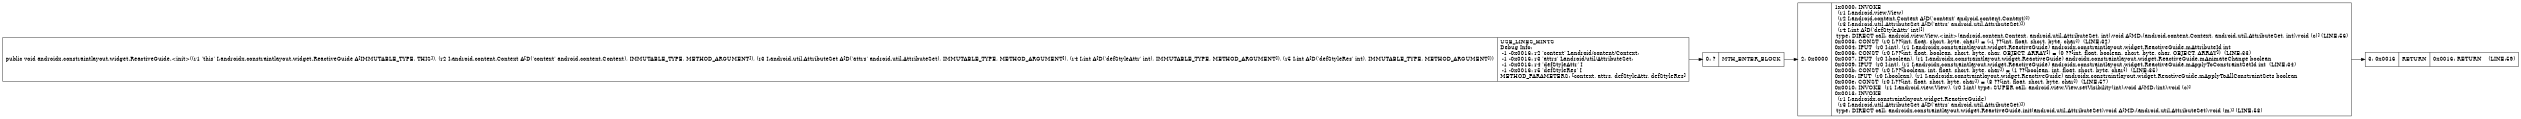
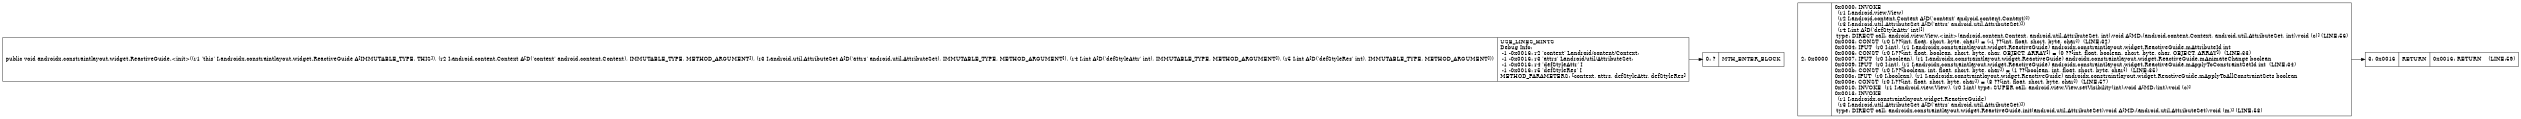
  digraph {
    rankdir=LR
    node [shape=record]
    n1 [label="{0\:\ ?|MTH_ENTER_BLOCK\l}"]
-   n2 [label="{2\:\ 0x0000|1x0000: INVOKE  \l  (r1 I:android.view.View)\l  (r2 I:android.content.Context A[D('context' android.content.Context)])\l  (r3 I:android.util.AttributeSet A[D('attrs' android.util.AttributeSet)])\l  (r4 I:int A[D('defStyleAttr' int)])\l type: DIRECT call: android.view.View.\<init\>(android.content.Context, android.util.AttributeSet, int):void A[MD:(android.content.Context, android.util.AttributeSet, int):void (c)] (LINE:56)\l0x0003: CONST  (r0 I:??[int, float, short, byte, char]) = (\-1 ??[int, float, short, byte, char])  (LINE:32)\l0x0004: IPUT  (r0 I:int), (r1 I:androidx.constraintlayout.widget.ReactiveGuide) androidx.constraintlayout.widget.ReactiveGuide.mAttributeId int \l0x0006: CONST  (r0 I:??[int, float, boolean, short, byte, char, OBJECT, ARRAY]) = (0 ??[int, float, boolean, short, byte, char, OBJECT, ARRAY])  (LINE:33)\l0x0007: IPUT  (r0 I:boolean), (r1 I:androidx.constraintlayout.widget.ReactiveGuide) androidx.constraintlayout.widget.ReactiveGuide.mAnimateChange boolean \l0x0009: IPUT  (r0 I:int), (r1 I:androidx.constraintlayout.widget.ReactiveGuide) androidx.constraintlayout.widget.ReactiveGuide.mApplyToConstraintSetId int  (LINE:34)\l0x000b: CONST  (r0 I:??[boolean, int, float, short, byte, char]) = (1 ??[boolean, int, float, short, byte, char])  (LINE:35)\l0x000c: IPUT  (r0 I:boolean), (r1 I:androidx.constraintlayout.widget.ReactiveGuide) androidx.constraintlayout.widget.ReactiveGuide.mApplyToAllConstraintSets boolean \l0x000e: CONST  (r0 I:??[int, float, short, byte, char]) = (8 ??[int, float, short, byte, char])  (LINE:57)\l0x0010: INVOKE  (r1 I:android.view.View), (r0 I:int) type: SUPER call: android.view.View.setVisibility(int):void A[MD:(int):void (c)]\l0x0013: INVOKE  \l  (r1 I:androidx.constraintlayout.widget.ReactiveGuide)\l  (r3 I:android.util.AttributeSet A[D('attrs' android.util.AttributeSet)])\l type: DIRECT call: androidx.constraintlayout.widget.ReactiveGuide.init(android.util.AttributeSet):void A[MD:(android.util.AttributeSet):void (m)] (LINE:58)\l}"]
+   n2 [label="{2\:\ 0x0000|0x0000: INVOKE  \l  (r1 I:android.view.View)\l  (r2 I:android.content.Context A[D('context' android.content.Context)])\l  (r3 I:android.util.AttributeSet A[D('attrs' android.util.AttributeSet)])\l  (r4 I:int A[D('defStyleAttr' int)])\l type: DIRECT call: android.view.View.\<init\>(android.content.Context, android.util.AttributeSet, int):void A[MD:(android.content.Context, android.util.AttributeSet, int):void (c)] (LINE:56)\l0x0003: CONST  (r0 I:??[int, float, short, byte, char]) = (\-1 ??[int, float, short, byte, char])  (LINE:32)\l0x0004: IPUT  (r0 I:int), (r1 I:androidx.constraintlayout.widget.ReactiveGuide) androidx.constraintlayout.widget.ReactiveGuide.mAttributeId int \l0x0006: CONST  (r0 I:??[int, float, boolean, short, byte, char, OBJECT, ARRAY]) = (0 ??[int, float, boolean, short, byte, char, OBJECT, ARRAY])  (LINE:33)\l0x0007: IPUT  (r0 I:boolean), (r1 I:androidx.constraintlayout.widget.ReactiveGuide) androidx.constraintlayout.widget.ReactiveGuide.mAnimateChange boolean \l0x0009: IPUT  (r0 I:int), (r1 I:androidx.constraintlayout.widget.ReactiveGuide) androidx.constraintlayout.widget.ReactiveGuide.mApplyToConstraintSetId int  (LINE:34)\l0x000b: CONST  (r0 I:??[boolean, int, float, short, byte, char]) = (1 ??[boolean, int, float, short, byte, char])  (LINE:35)\l0x000c: IPUT  (r0 I:boolean), (r1 I:androidx.constraintlayout.widget.ReactiveGuide) androidx.constraintlayout.widget.ReactiveGuide.mApplyToAllConstraintSets boolean \l0x000e: CONST  (r0 I:??[int, float, short, byte, char]) = (8 ??[int, float, short, byte, char])  (LINE:57)\l0x0010: INVOKE  (r1 I:android.view.View), (r0 I:int) type: SUPER call: android.view.View.setVisibility(int):void A[MD:(int):void (c)]\l0x0013: INVOKE  \l  (r1 I:androidx.constraintlayout.widget.ReactiveGuide)\l  (r3 I:android.util.AttributeSet A[D('attrs' android.util.AttributeSet)])\l type: DIRECT call: androidx.constraintlayout.widget.ReactiveGuide.init(android.util.AttributeSet):void A[MD:(android.util.AttributeSet):void (m)] (LINE:58)\l}"]
    n3 [label="{3\:\ 0x0016|RETURN\l|0x0016: RETURN    (LINE:59)\l}"]
    n4 [label="{public void androidx.constraintlayout.widget.ReactiveGuide.\<init\>((r1 'this' I:androidx.constraintlayout.widget.ReactiveGuide A[IMMUTABLE_TYPE, THIS]), (r2 I:android.content.Context A[D('context' android.content.Context), IMMUTABLE_TYPE, METHOD_ARGUMENT]), (r3 I:android.util.AttributeSet A[D('attrs' android.util.AttributeSet), IMMUTABLE_TYPE, METHOD_ARGUMENT]), (r4 I:int A[D('defStyleAttr' int), IMMUTABLE_TYPE, METHOD_ARGUMENT]), (r5 I:int A[D('defStyleRes' int), IMMUTABLE_TYPE, METHOD_ARGUMENT]))  | USE_LINES_HINTS\lDebug Info:\l  \-1 \-0x0016: r2 'context' Landroid\/content\/Context;\l  \-1 \-0x0016: r3 'attrs' Landroid\/util\/AttributeSet;\l  \-1 \-0x0016: r4 'defStyleAttr' I\l  \-1 \-0x0016: r5 'defStyleRes' I\lMETHOD_PARAMETERS: [context, attrs, defStyleAttr, defStyleRes]\l}"]
-   n1 -> n2
    n2 -> n3
    n4 -> n1
  }
